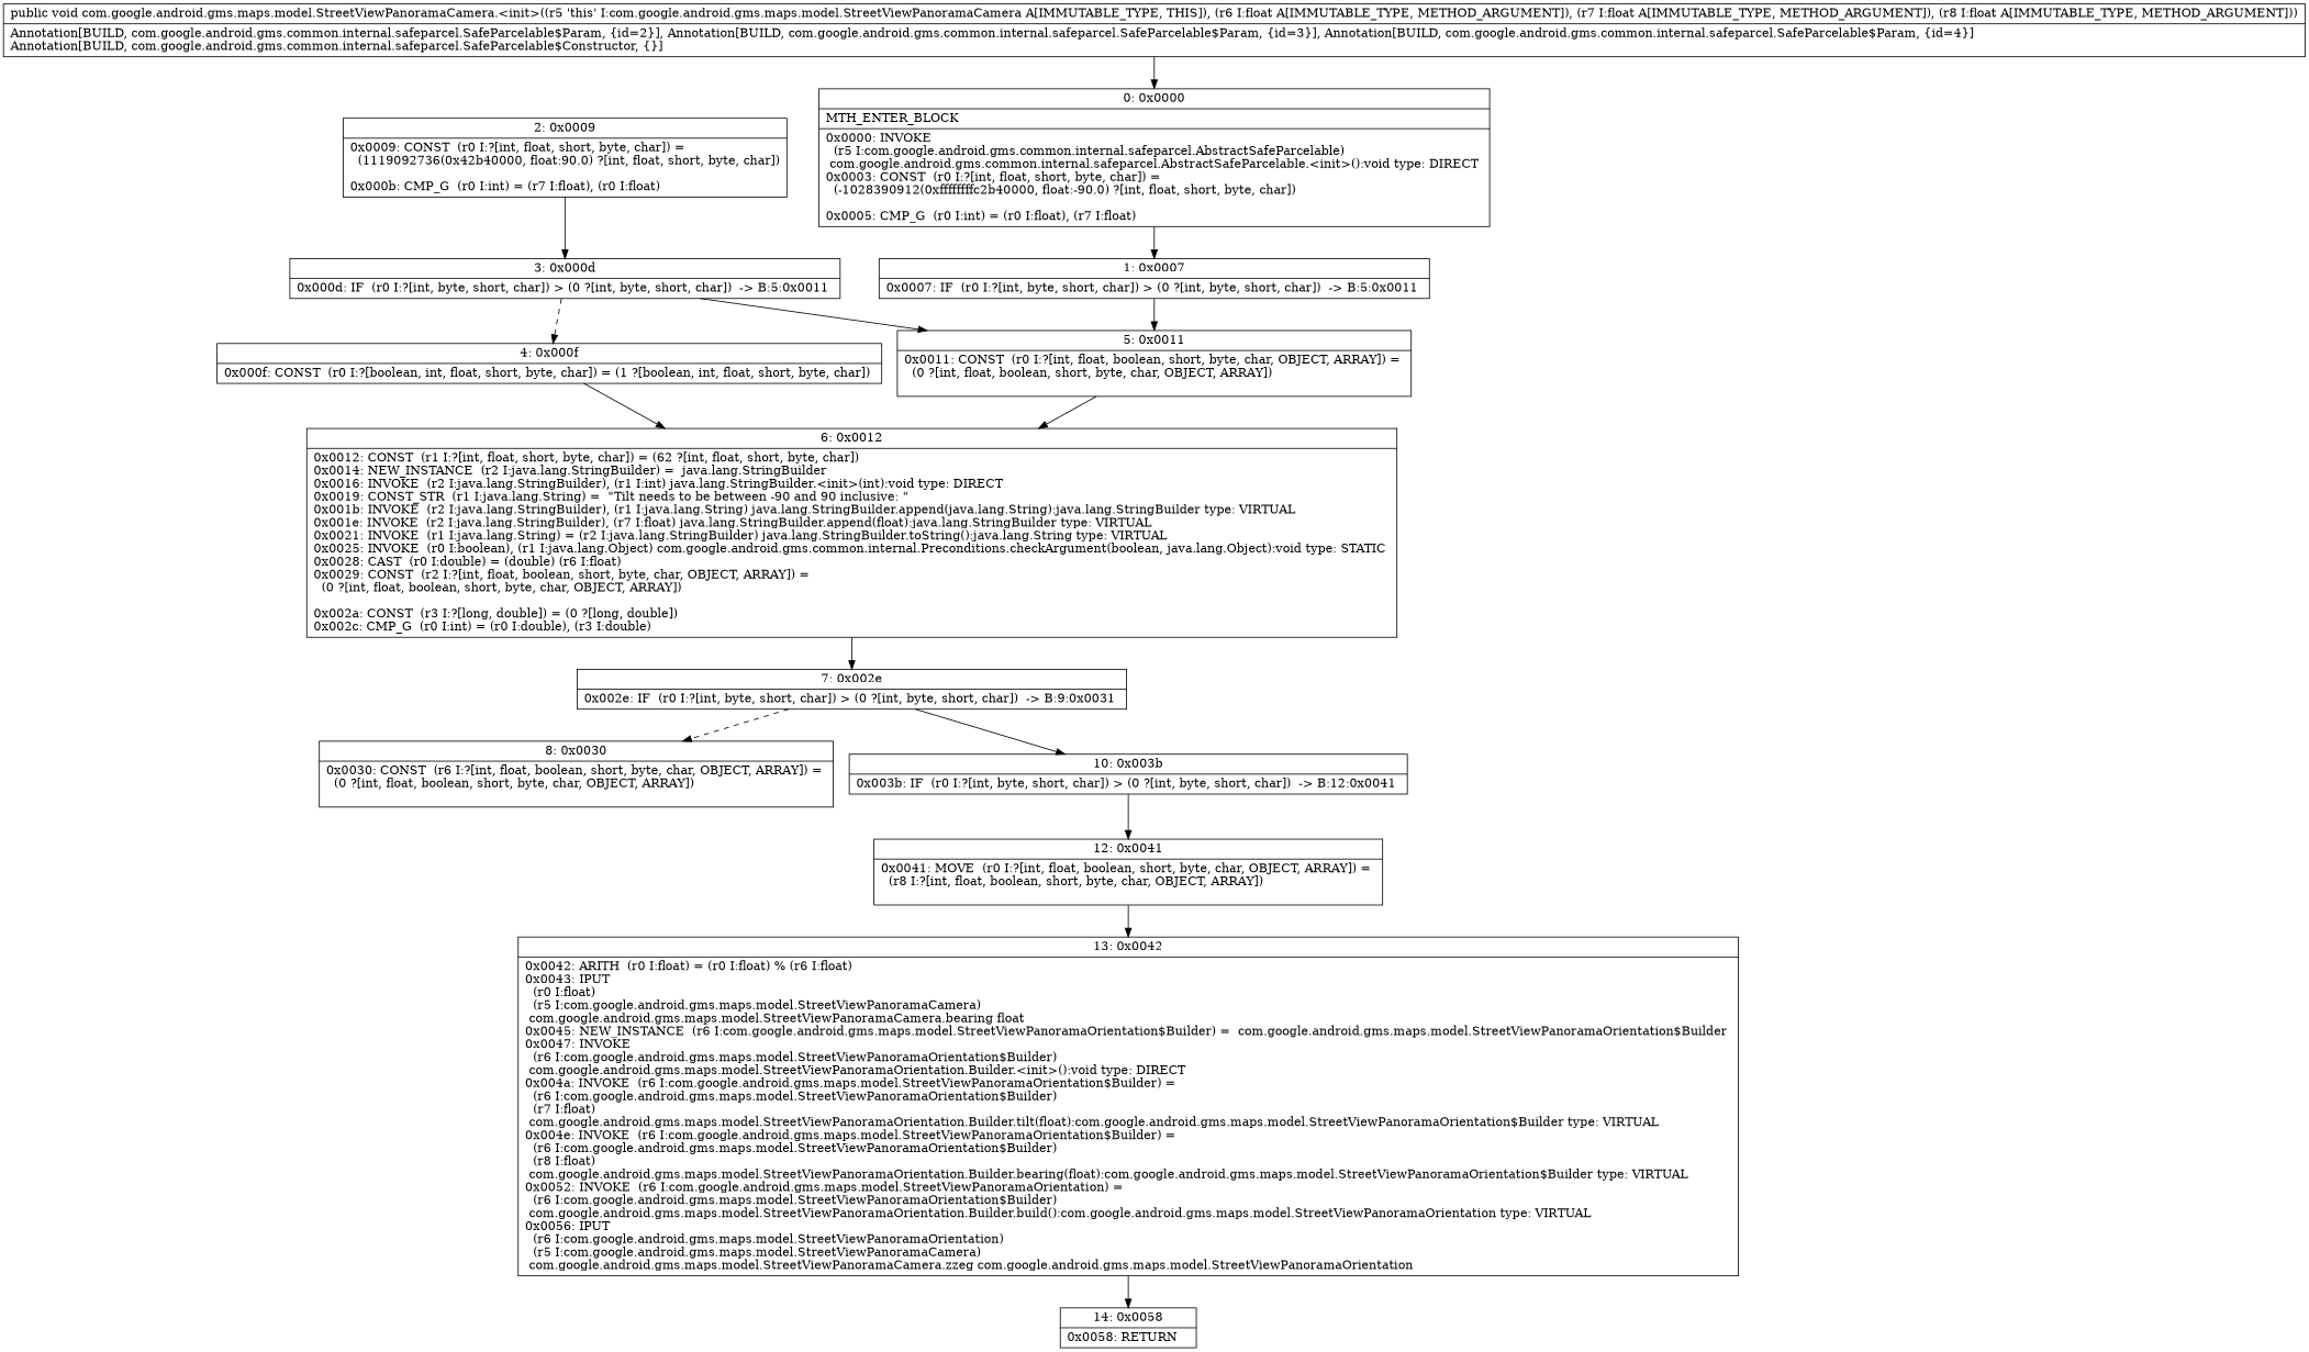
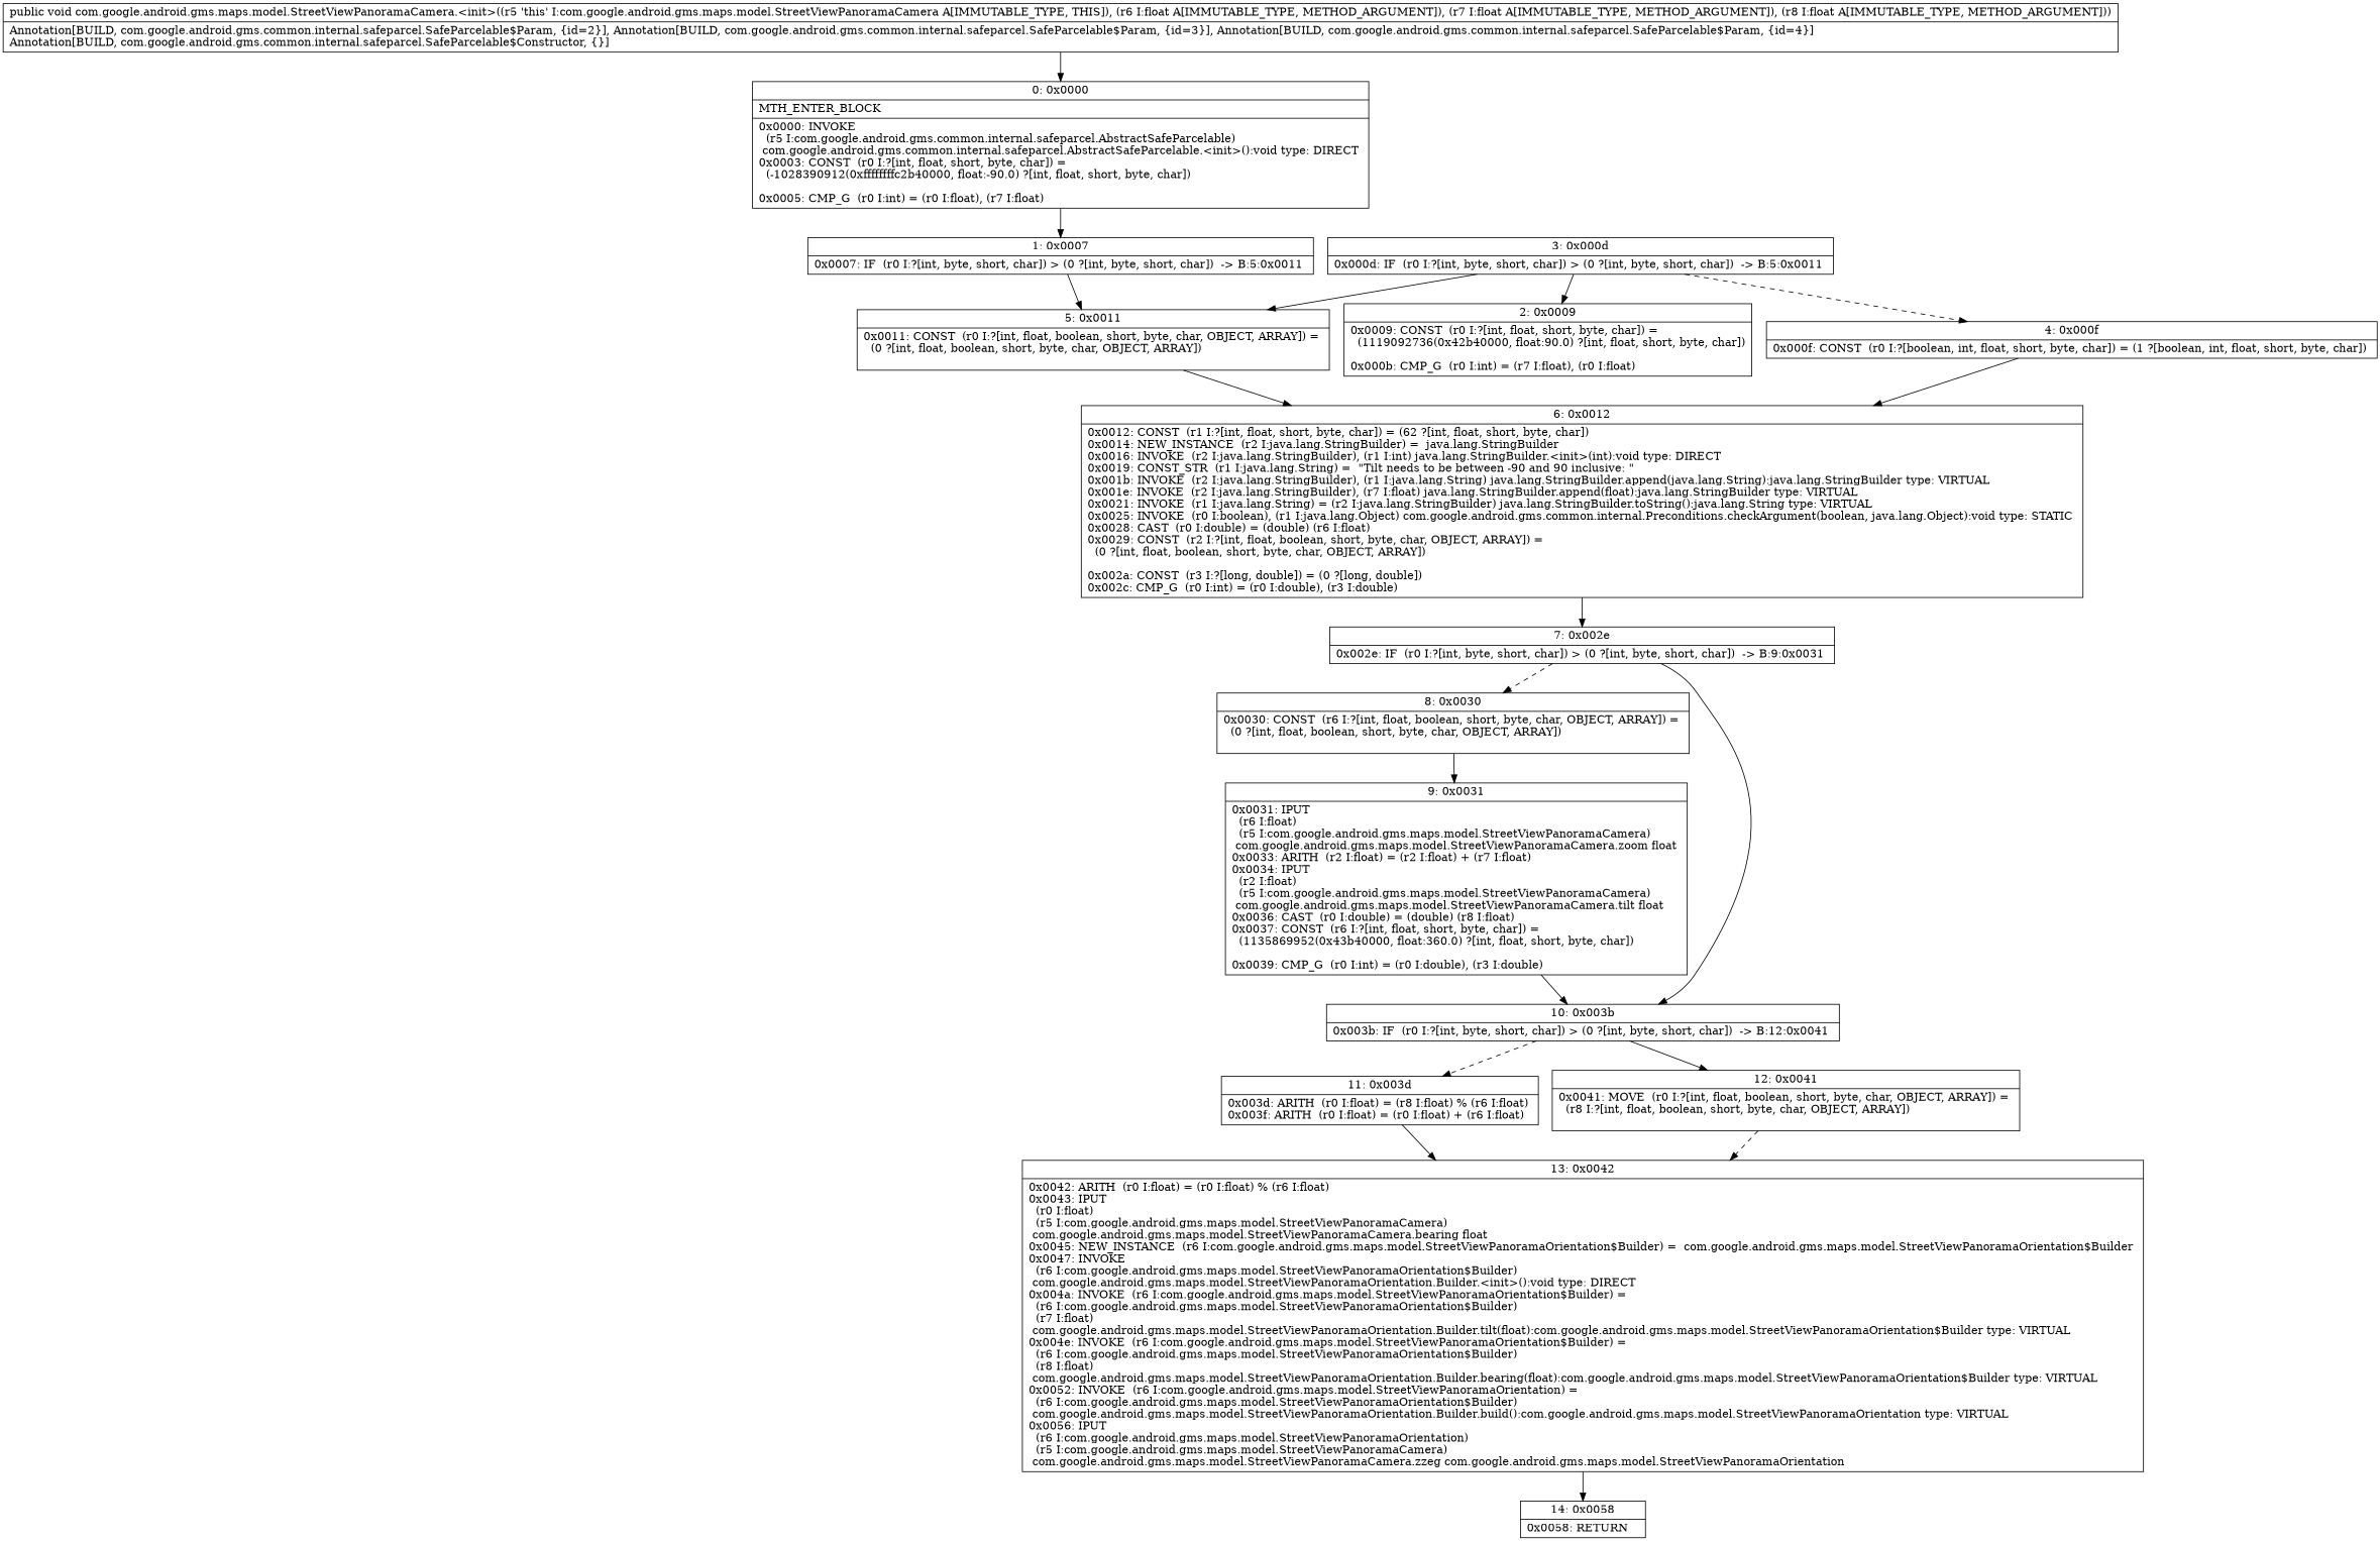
  digraph {
    node [shape=record]
    n1 [label="{0\:\ 0x0000|MTH_ENTER_BLOCK\l|0x0000: INVOKE  \l  (r5 I:com.google.android.gms.common.internal.safeparcel.AbstractSafeParcelable)\l com.google.android.gms.common.internal.safeparcel.AbstractSafeParcelable.\<init\>():void type: DIRECT \l0x0003: CONST  (r0 I:?[int, float, short, byte, char]) = \l  (\-1028390912(0xffffffffc2b40000, float:\-90.0) ?[int, float, short, byte, char])\l \l0x0005: CMP_G  (r0 I:int) = (r0 I:float), (r7 I:float) \l}"]
    n2 [label="{1\:\ 0x0007|0x0007: IF  (r0 I:?[int, byte, short, char]) \> (0 ?[int, byte, short, char])  \-\> B:5:0x0011 \l}"]
    n3 [label="{5\:\ 0x0011|0x0011: CONST  (r0 I:?[int, float, boolean, short, byte, char, OBJECT, ARRAY]) = \l  (0 ?[int, float, boolean, short, byte, char, OBJECT, ARRAY])\l \l}"]
    n4 [label="{2\:\ 0x0009|0x0009: CONST  (r0 I:?[int, float, short, byte, char]) = \l  (1119092736(0x42b40000, float:90.0) ?[int, float, short, byte, char])\l \l0x000b: CMP_G  (r0 I:int) = (r7 I:float), (r0 I:float) \l}"]
    n5 [label="{3\:\ 0x000d|0x000d: IF  (r0 I:?[int, byte, short, char]) \> (0 ?[int, byte, short, char])  \-\> B:5:0x0011 \l}"]
    n6 [label="{6\:\ 0x0012|0x0012: CONST  (r1 I:?[int, float, short, byte, char]) = (62 ?[int, float, short, byte, char]) \l0x0014: NEW_INSTANCE  (r2 I:java.lang.StringBuilder) =  java.lang.StringBuilder \l0x0016: INVOKE  (r2 I:java.lang.StringBuilder), (r1 I:int) java.lang.StringBuilder.\<init\>(int):void type: DIRECT \l0x0019: CONST_STR  (r1 I:java.lang.String) =  \"Tilt needs to be between \-90 and 90 inclusive: \" \l0x001b: INVOKE  (r2 I:java.lang.StringBuilder), (r1 I:java.lang.String) java.lang.StringBuilder.append(java.lang.String):java.lang.StringBuilder type: VIRTUAL \l0x001e: INVOKE  (r2 I:java.lang.StringBuilder), (r7 I:float) java.lang.StringBuilder.append(float):java.lang.StringBuilder type: VIRTUAL \l0x0021: INVOKE  (r1 I:java.lang.String) = (r2 I:java.lang.StringBuilder) java.lang.StringBuilder.toString():java.lang.String type: VIRTUAL \l0x0025: INVOKE  (r0 I:boolean), (r1 I:java.lang.Object) com.google.android.gms.common.internal.Preconditions.checkArgument(boolean, java.lang.Object):void type: STATIC \l0x0028: CAST  (r0 I:double) = (double) (r6 I:float) \l0x0029: CONST  (r2 I:?[int, float, boolean, short, byte, char, OBJECT, ARRAY]) = \l  (0 ?[int, float, boolean, short, byte, char, OBJECT, ARRAY])\l \l0x002a: CONST  (r3 I:?[long, double]) = (0 ?[long, double]) \l0x002c: CMP_G  (r0 I:int) = (r0 I:double), (r3 I:double) \l}"]
    n7 [label="{4\:\ 0x000f|0x000f: CONST  (r0 I:?[boolean, int, float, short, byte, char]) = (1 ?[boolean, int, float, short, byte, char]) \l}"]
    n8 [label="{7\:\ 0x002e|0x002e: IF  (r0 I:?[int, byte, short, char]) \> (0 ?[int, byte, short, char])  \-\> B:9:0x0031 \l}"]
    n9 [label="{8\:\ 0x0030|0x0030: CONST  (r6 I:?[int, float, boolean, short, byte, char, OBJECT, ARRAY]) = \l  (0 ?[int, float, boolean, short, byte, char, OBJECT, ARRAY])\l \l}"]
    n10 [label="{10\:\ 0x003b|0x003b: IF  (r0 I:?[int, byte, short, char]) \> (0 ?[int, byte, short, char])  \-\> B:12:0x0041 \l}"]
+   n11 [label="{9\:\ 0x0031|0x0031: IPUT  \l  (r6 I:float)\l  (r5 I:com.google.android.gms.maps.model.StreetViewPanoramaCamera)\l com.google.android.gms.maps.model.StreetViewPanoramaCamera.zoom float \l0x0033: ARITH  (r2 I:float) = (r2 I:float) + (r7 I:float) \l0x0034: IPUT  \l  (r2 I:float)\l  (r5 I:com.google.android.gms.maps.model.StreetViewPanoramaCamera)\l com.google.android.gms.maps.model.StreetViewPanoramaCamera.tilt float \l0x0036: CAST  (r0 I:double) = (double) (r8 I:float) \l0x0037: CONST  (r6 I:?[int, float, short, byte, char]) = \l  (1135869952(0x43b40000, float:360.0) ?[int, float, short, byte, char])\l \l0x0039: CMP_G  (r0 I:int) = (r0 I:double), (r3 I:double) \l}"]
+   n12 [label="{11\:\ 0x003d|0x003d: ARITH  (r0 I:float) = (r8 I:float) % (r6 I:float) \l0x003f: ARITH  (r0 I:float) = (r0 I:float) + (r6 I:float) \l}"]
    n13 [label="{12\:\ 0x0041|0x0041: MOVE  (r0 I:?[int, float, boolean, short, byte, char, OBJECT, ARRAY]) = \l  (r8 I:?[int, float, boolean, short, byte, char, OBJECT, ARRAY])\l \l}"]
    n14 [label="{13\:\ 0x0042|0x0042: ARITH  (r0 I:float) = (r0 I:float) % (r6 I:float) \l0x0043: IPUT  \l  (r0 I:float)\l  (r5 I:com.google.android.gms.maps.model.StreetViewPanoramaCamera)\l com.google.android.gms.maps.model.StreetViewPanoramaCamera.bearing float \l0x0045: NEW_INSTANCE  (r6 I:com.google.android.gms.maps.model.StreetViewPanoramaOrientation$Builder) =  com.google.android.gms.maps.model.StreetViewPanoramaOrientation$Builder \l0x0047: INVOKE  \l  (r6 I:com.google.android.gms.maps.model.StreetViewPanoramaOrientation$Builder)\l com.google.android.gms.maps.model.StreetViewPanoramaOrientation.Builder.\<init\>():void type: DIRECT \l0x004a: INVOKE  (r6 I:com.google.android.gms.maps.model.StreetViewPanoramaOrientation$Builder) = \l  (r6 I:com.google.android.gms.maps.model.StreetViewPanoramaOrientation$Builder)\l  (r7 I:float)\l com.google.android.gms.maps.model.StreetViewPanoramaOrientation.Builder.tilt(float):com.google.android.gms.maps.model.StreetViewPanoramaOrientation$Builder type: VIRTUAL \l0x004e: INVOKE  (r6 I:com.google.android.gms.maps.model.StreetViewPanoramaOrientation$Builder) = \l  (r6 I:com.google.android.gms.maps.model.StreetViewPanoramaOrientation$Builder)\l  (r8 I:float)\l com.google.android.gms.maps.model.StreetViewPanoramaOrientation.Builder.bearing(float):com.google.android.gms.maps.model.StreetViewPanoramaOrientation$Builder type: VIRTUAL \l0x0052: INVOKE  (r6 I:com.google.android.gms.maps.model.StreetViewPanoramaOrientation) = \l  (r6 I:com.google.android.gms.maps.model.StreetViewPanoramaOrientation$Builder)\l com.google.android.gms.maps.model.StreetViewPanoramaOrientation.Builder.build():com.google.android.gms.maps.model.StreetViewPanoramaOrientation type: VIRTUAL \l0x0056: IPUT  \l  (r6 I:com.google.android.gms.maps.model.StreetViewPanoramaOrientation)\l  (r5 I:com.google.android.gms.maps.model.StreetViewPanoramaCamera)\l com.google.android.gms.maps.model.StreetViewPanoramaCamera.zzeg com.google.android.gms.maps.model.StreetViewPanoramaOrientation \l}"]
    n15 [label="{14\:\ 0x0058|0x0058: RETURN   \l}"]
    n16 [label="{public void com.google.android.gms.maps.model.StreetViewPanoramaCamera.\<init\>((r5 'this' I:com.google.android.gms.maps.model.StreetViewPanoramaCamera A[IMMUTABLE_TYPE, THIS]), (r6 I:float A[IMMUTABLE_TYPE, METHOD_ARGUMENT]), (r7 I:float A[IMMUTABLE_TYPE, METHOD_ARGUMENT]), (r8 I:float A[IMMUTABLE_TYPE, METHOD_ARGUMENT]))  | Annotation[BUILD, com.google.android.gms.common.internal.safeparcel.SafeParcelable$Param, \{id=2\}], Annotation[BUILD, com.google.android.gms.common.internal.safeparcel.SafeParcelable$Param, \{id=3\}], Annotation[BUILD, com.google.android.gms.common.internal.safeparcel.SafeParcelable$Param, \{id=4\}]\lAnnotation[BUILD, com.google.android.gms.common.internal.safeparcel.SafeParcelable$Constructor, \{\}]\l}"]
    n1 -> n2
    n2 -> n3
    n3 -> n6
-   n4 -> n5
+   n5 -> n4
    n5 -> n3
    n5 -> n7 [style=dashed]
    n6 -> n8
    n7 -> n6
    n8 -> n9 [style=dashed]
    n8 -> n10
+   n9 -> n11
+   n10 -> n12 [style=dashed]
    n10 -> n13
-   n13 -> n14
+   n11 -> n10
+   n12 -> n14
+   n13 -> n14 [style=dashed]
    n14 -> n15
    n16 -> n1
  }
